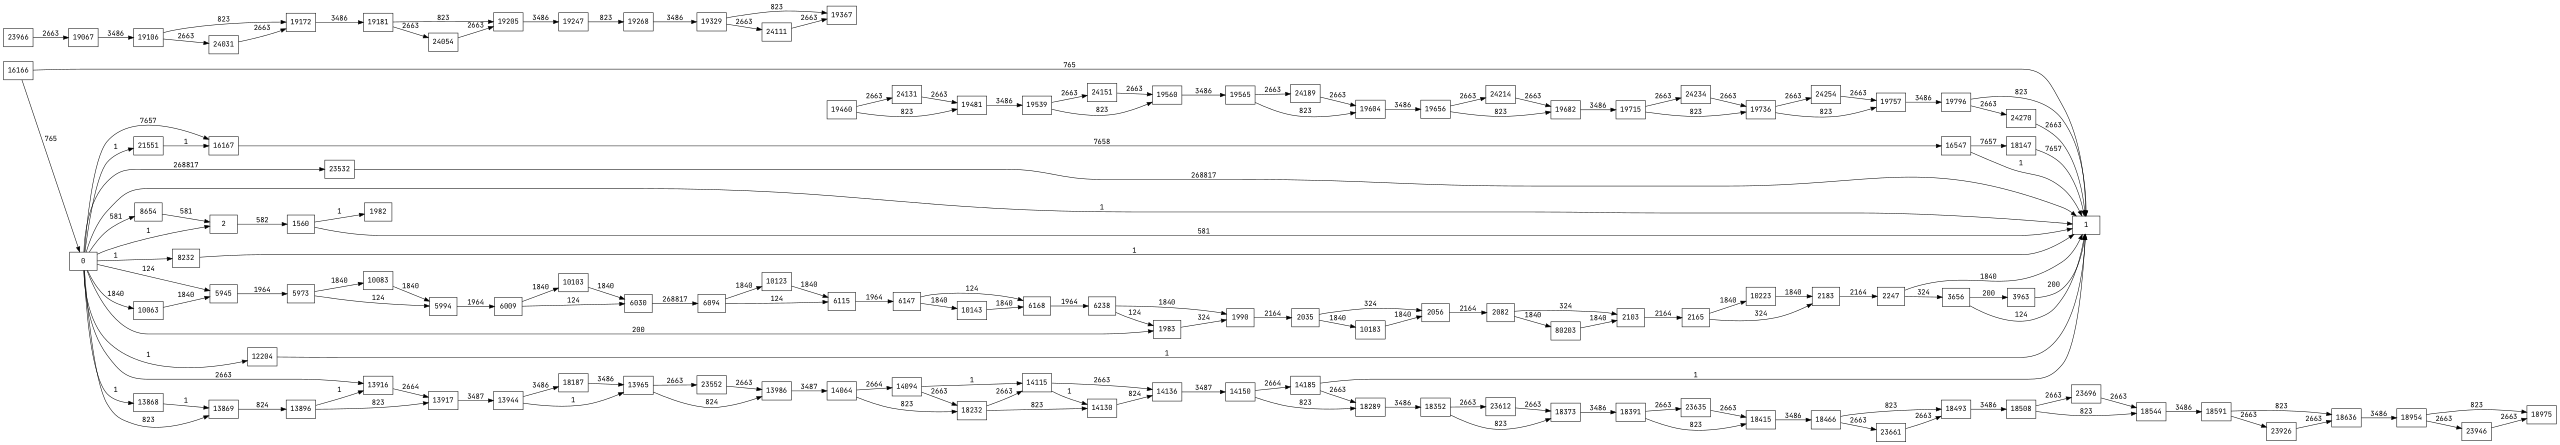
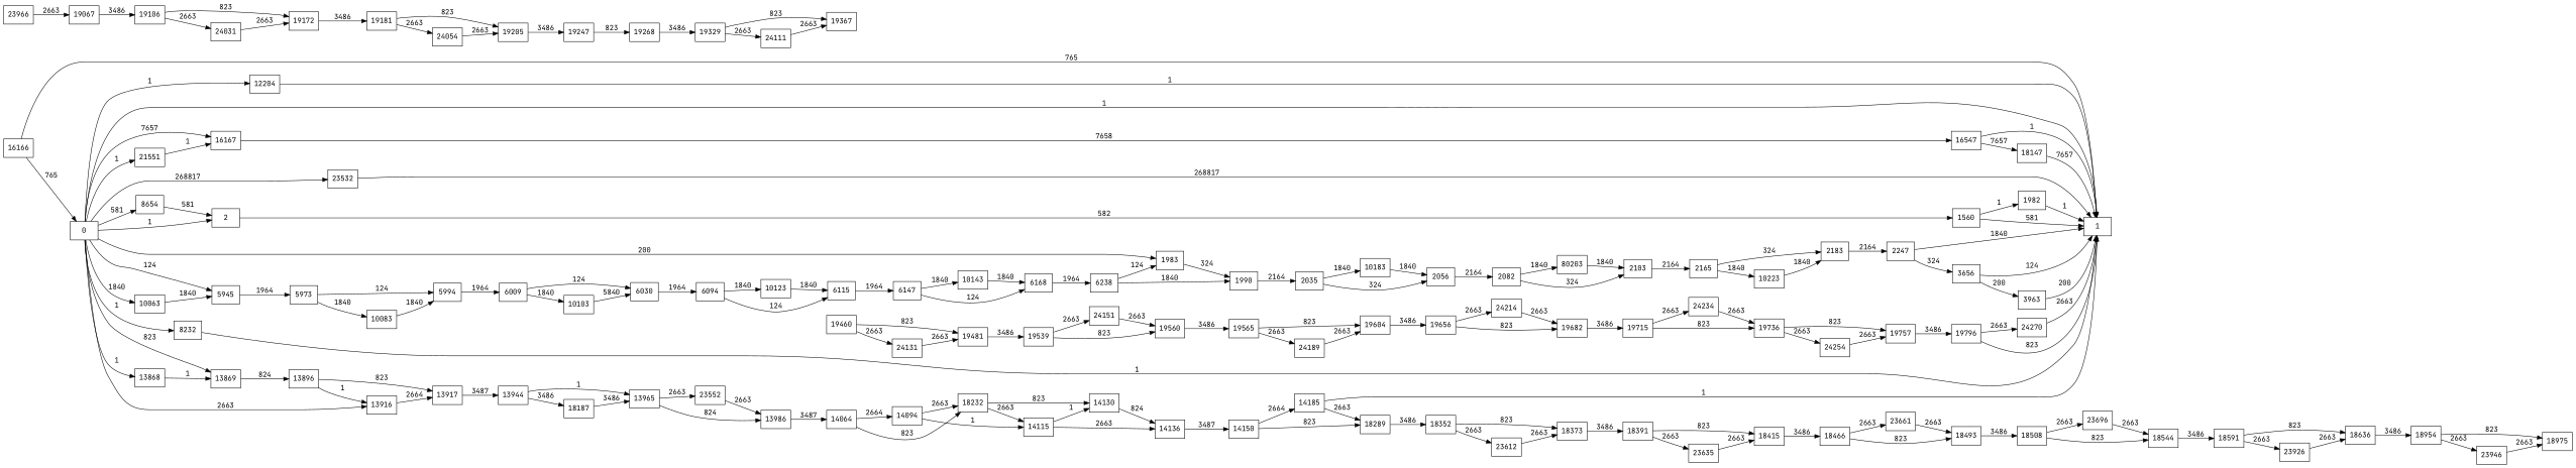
  digraph {
    fontname="JetBrains Mono"
    rankdir=LR
    node [fontname="JetBrains Mono" shape=rectangle]
    edge [fontname="JetBrains Mono"]
    2
    1560
    1
    1982
    1983
    1990
    2035
    2056
    10183
    2082
    2103
    n12 [label=80203]
    2165
    n14 [label=2183]
    10223
    2247
    3656
    3963
    5945
    5973
    5994
    10083
    6009
    6030
    10103
    6094
    6115
    10123
    6147
    6168
    10143
    6238
    8232
    8654
    10063
    12204
    13868
    13869
    13896
    13916
    13917
    13944
    13965
    18187
    13986
    23552
    14064
    14094
    18232
    14115
    14130
    14136
    14150
    14185
    18289
    18352
    18373
    23612
    16166
    0
    16167
    16547
    18147
    18391
    18415
    23635
    18466
    18493
    23661
    18508
    18544
    23696
    18591
    18636
    23926
    18954
    18975
    23946
    19067
    19106
    23966
    19172
    24031
    19181
    19205
    24054
    19247
    19268
    19329
    19367
    24111
    19460
    19481
    24131
    19539
    19560
    24151
    19565
    19604
    24189
    19656
    19682
    24214
    19715
    19736
    24234
    19757
    24254
    19796
    24270
    21551
    23532
    2 -> 1560 [label=582]
    1560 -> 1 [label=581]
    1560 -> 1982 [label=1]
+   1982 -> 1 [label=1]
    1983 -> 1990 [label=324]
    1990 -> 2035 [label=2164]
    2035 -> 2056 [label=324]
    2035 -> 10183 [label=1840]
    2056 -> 2082 [label=2164]
    10183 -> 2056 [label=1840]
    2082 -> 2103 [label=324]
    2082 -> n12 [label=1840]
    2103 -> 2165 [label=2164]
    n12 -> 2103 [label=1840]
    2165 -> n14 [label=324]
    2165 -> 10223 [label=1840]
    n14 -> 2247 [label=2164]
    10223 -> n14 [label=1840]
    2247 -> 1 [label=1840]
    2247 -> 3656 [label=324]
    3656 -> 1 [label=124]
    3656 -> 3963 [label=200]
    3963 -> 1 [label=200]
    5945 -> 5973 [label=1964]
    5973 -> 5994 [label=124]
    5973 -> 10083 [label=1840]
    5994 -> 6009 [label=1964]
    10083 -> 5994 [label=1840]
    6009 -> 6030 [label=124]
    6009 -> 10103 [label=1840]
-   6030 -> 6094 [label=268817]
-   10103 -> 6030 [label=1840]
+   6030 -> 6094 [label=1964]
+   10103 -> 6030 [label=5840]
    6094 -> 6115 [label=124]
    6094 -> 10123 [label=1840]
    6115 -> 6147 [label=1964]
    10123 -> 6115 [label=1840]
    6147 -> 6168 [label=124]
    6147 -> 10143 [label=1840]
    6168 -> 6238 [label=1964]
    10143 -> 6168 [label=1840]
    6238 -> 1983 [label=124]
    6238 -> 1990 [label=1840]
    8232 -> 1 [label=1]
    8654 -> 2 [label=581]
    10063 -> 5945 [label=1840]
    12204 -> 1 [label=1]
    13868 -> 13869 [label=1]
    13869 -> 13896 [label=824]
    13896 -> 13916 [label=1]
    13896 -> 13917 [label=823]
    13916 -> 13917 [label=2664]
    13917 -> 13944 [label=3487]
    13944 -> 13965 [label=1]
    13944 -> 18187 [label=3486]
    13965 -> 13986 [label=824]
    13965 -> 23552 [label=2663]
    18187 -> 13965 [label=3486]
    13986 -> 14064 [label=3487]
    23552 -> 13986 [label=2663]
    14064 -> 14094 [label=2664]
    14064 -> 18232 [label=823]
    14094 -> 18232 [label=2663]
    14094 -> 14115 [label=1]
    18232 -> 14115 [label=2663]
    18232 -> 14130 [label=823]
    14115 -> 14130 [label=1]
    14115 -> 14136 [label=2663]
    14130 -> 14136 [label=824]
    14136 -> 14150 [label=3487]
    14150 -> 14185 [label=2664]
    14150 -> 18289 [label=823]
    14185 -> 1 [label=1]
    14185 -> 18289 [label=2663]
    18289 -> 18352 [label=3486]
    18352 -> 18373 [label=823]
    18352 -> 23612 [label=2663]
    18373 -> 18391 [label=3486]
    23612 -> 18373 [label=2663]
    16166 -> 1 [label=765]
    16166 -> 0 [label=765]
    0 -> 2 [label=1]
    0 -> 1 [label=1]
    0 -> 1983 [label=200]
    0 -> 5945 [label=124]
    0 -> 8232 [label=1]
    0 -> 8654 [label=581]
    0 -> 10063 [label=1840]
    0 -> 12204 [label=1]
    0 -> 13868 [label=1]
    0 -> 13869 [label=823]
    0 -> 13916 [label=2663]
    0 -> 16167 [label=7657]
    0 -> 21551 [label=1]
    0 -> 23532 [label=268817]
    16167 -> 16547 [label=7658]
    16547 -> 1 [label=1]
    16547 -> 18147 [label=7657]
    18147 -> 1 [label=7657]
    18391 -> 18415 [label=823]
    18391 -> 23635 [label=2663]
    18415 -> 18466 [label=3486]
    23635 -> 18415 [label=2663]
    18466 -> 18493 [label=823]
    18466 -> 23661 [label=2663]
    18493 -> 18508 [label=3486]
    23661 -> 18493 [label=2663]
    18508 -> 18544 [label=823]
    18508 -> 23696 [label=2663]
    18544 -> 18591 [label=3486]
    23696 -> 18544 [label=2663]
    18591 -> 18636 [label=823]
    18591 -> 23926 [label=2663]
    18636 -> 18954 [label=3486]
    23926 -> 18636 [label=2663]
    18954 -> 18975 [label=823]
    18954 -> 23946 [label=2663]
    23946 -> 18975 [label=2663]
    19067 -> 19106 [label=3486]
    19106 -> 19172 [label=823]
    19106 -> 24031 [label=2663]
    23966 -> 19067 [label=2663]
    19172 -> 19181 [label=3486]
    24031 -> 19172 [label=2663]
    19181 -> 19205 [label=823]
    19181 -> 24054 [label=2663]
    19205 -> 19247 [label=3486]
    24054 -> 19205 [label=2663]
    19247 -> 19268 [label=823]
    19268 -> 19329 [label=3486]
    19329 -> 19367 [label=823]
    19329 -> 24111 [label=2663]
    24111 -> 19367 [label=2663]
    19460 -> 19481 [label=823]
    19460 -> 24131 [label=2663]
    19481 -> 19539 [label=3486]
    24131 -> 19481 [label=2663]
    19539 -> 19560 [label=823]
    19539 -> 24151 [label=2663]
    19560 -> 19565 [label=3486]
    24151 -> 19560 [label=2663]
    19565 -> 19604 [label=823]
    19565 -> 24189 [label=2663]
    19604 -> 19656 [label=3486]
    24189 -> 19604 [label=2663]
    19656 -> 19682 [label=823]
    19656 -> 24214 [label=2663]
    19682 -> 19715 [label=3486]
    24214 -> 19682 [label=2663]
    19715 -> 19736 [label=823]
    19715 -> 24234 [label=2663]
    19736 -> 19757 [label=823]
    19736 -> 24254 [label=2663]
    24234 -> 19736 [label=2663]
    19757 -> 19796 [label=3486]
    24254 -> 19757 [label=2663]
    19796 -> 1 [label=823]
    19796 -> 24270 [label=2663]
    24270 -> 1 [label=2663]
    21551 -> 16167 [label=1]
    23532 -> 1 [label=268817]
  }
